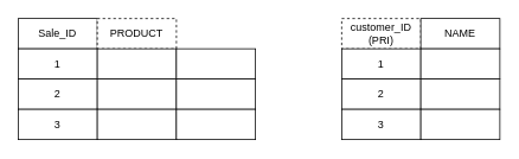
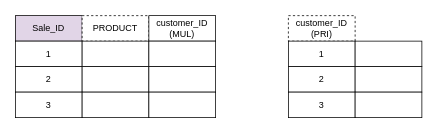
  <mxCell id="0" />
  <mxCell id="1" parent="0" />
  <mxCell id="2" value="customer_ID&lt;br&gt;(PRI)" style="rounded=0;whiteSpace=wrap;html=1;dashed=1;" vertex="1" parent="1"><mxGeometry x="384" y="20" width="89" height="34" as="geometry" /></mxCell>
- <mxCell id="3" value="NAME" style="rounded=0;whiteSpace=wrap;html=1;" vertex="1" parent="1"><mxGeometry x="473" y="20" width="89" height="34" as="geometry" /></mxCell>
  <mxCell id="4" value="1" style="rounded=0;whiteSpace=wrap;html=1;" vertex="1" parent="1"><mxGeometry x="384" y="54" width="89" height="34" as="geometry" /></mxCell>
  <mxCell id="5" value="" style="rounded=0;whiteSpace=wrap;html=1;" vertex="1" parent="1"><mxGeometry x="473" y="54" width="89" height="34" as="geometry" /></mxCell>
  <mxCell id="6" value="2" style="rounded=0;whiteSpace=wrap;html=1;" vertex="1" parent="1"><mxGeometry x="384" y="88" width="89" height="34" as="geometry" /></mxCell>
  <mxCell id="7" value="" style="rounded=0;whiteSpace=wrap;html=1;" vertex="1" parent="1"><mxGeometry x="473" y="88" width="89" height="34" as="geometry" /></mxCell>
  <mxCell id="8" value="3" style="rounded=0;whiteSpace=wrap;html=1;" vertex="1" parent="1"><mxGeometry x="384" y="122" width="89" height="34" as="geometry" /></mxCell>
  <mxCell id="9" value="" style="rounded=0;whiteSpace=wrap;html=1;" vertex="1" parent="1"><mxGeometry x="473" y="122" width="89" height="34" as="geometry" /></mxCell>
- <mxCell id="10" value="Sale_ID" style="rounded=0;whiteSpace=wrap;html=1;" vertex="1" parent="1"><mxGeometry x="20" y="20" width="89" height="34" as="geometry" /></mxCell>
+ <mxCell id="10" value="Sale_ID" style="rounded=0;whiteSpace=wrap;html=1;fillColor=#e1d5e7;" vertex="1" parent="1"><mxGeometry x="20" y="20" width="89" height="34" as="geometry" /></mxCell>
  <mxCell id="11" value="PRODUCT" style="rounded=0;whiteSpace=wrap;html=1;dashed=1;" vertex="1" parent="1"><mxGeometry x="109" y="20" width="89" height="34" as="geometry" /></mxCell>
  <mxCell id="12" value="1" style="rounded=0;whiteSpace=wrap;html=1;" vertex="1" parent="1"><mxGeometry x="20" y="54" width="89" height="34" as="geometry" /></mxCell>
  <mxCell id="13" value="" style="rounded=0;whiteSpace=wrap;html=1;" vertex="1" parent="1"><mxGeometry x="109" y="54" width="89" height="34" as="geometry" /></mxCell>
  <mxCell id="14" value="2" style="rounded=0;whiteSpace=wrap;html=1;" vertex="1" parent="1"><mxGeometry x="20" y="88" width="89" height="34" as="geometry" /></mxCell>
  <mxCell id="15" value="" style="rounded=0;whiteSpace=wrap;html=1;" vertex="1" parent="1"><mxGeometry x="109" y="88" width="89" height="34" as="geometry" /></mxCell>
  <mxCell id="16" value="3" style="rounded=0;whiteSpace=wrap;html=1;" vertex="1" parent="1"><mxGeometry x="20" y="122" width="89" height="34" as="geometry" /></mxCell>
  <mxCell id="17" value="" style="rounded=0;whiteSpace=wrap;html=1;" vertex="1" parent="1"><mxGeometry x="109" y="122" width="89" height="34" as="geometry" /></mxCell>
+ <mxCell id="18" value="customer_ID&lt;br&gt;(MUL)" style="rounded=0;whiteSpace=wrap;html=1;" vertex="1" parent="1"><mxGeometry x="198" y="20" width="89" height="34" as="geometry" /></mxCell>
  <mxCell id="19" value="" style="rounded=0;whiteSpace=wrap;html=1;" vertex="1" parent="1"><mxGeometry x="198" y="54" width="89" height="34" as="geometry" /></mxCell>
  <mxCell id="20" value="" style="rounded=0;whiteSpace=wrap;html=1;" vertex="1" parent="1"><mxGeometry x="198" y="88" width="89" height="34" as="geometry" /></mxCell>
  <mxCell id="21" value="" style="rounded=0;whiteSpace=wrap;html=1;" vertex="1" parent="1"><mxGeometry x="198" y="122" width="89" height="34" as="geometry" /></mxCell>
